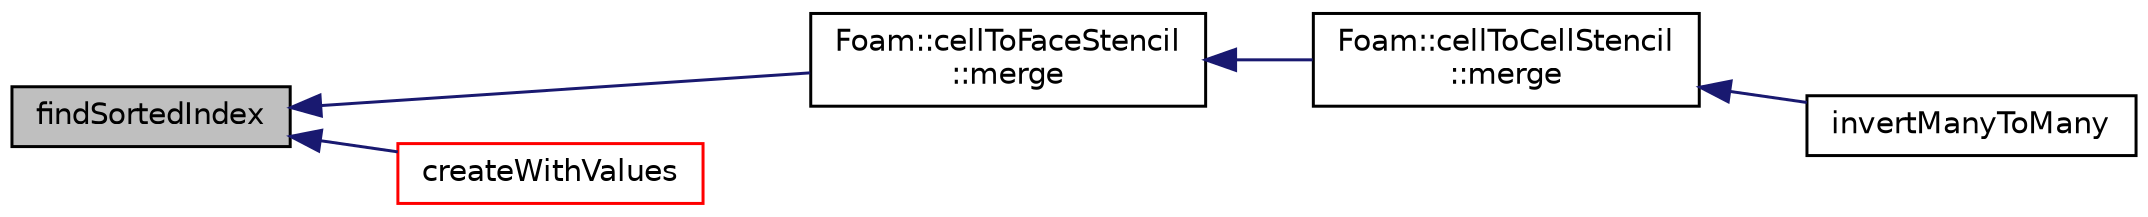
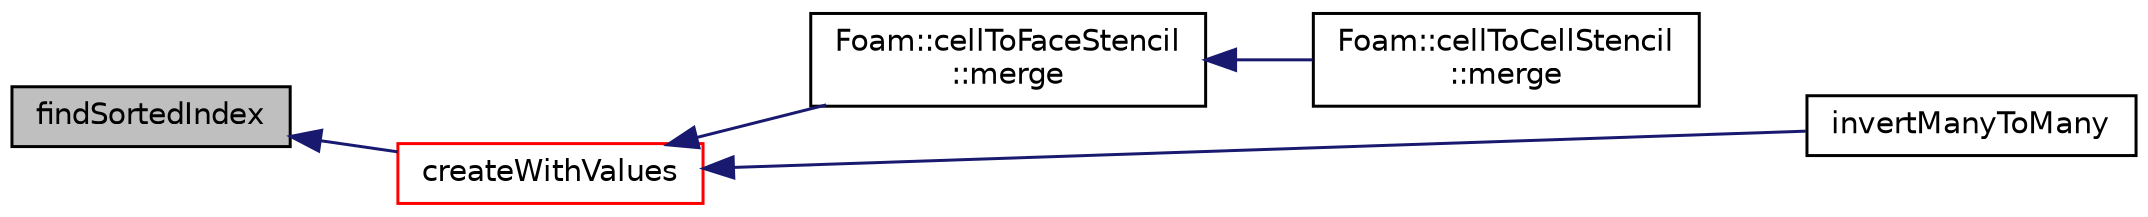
  digraph {
    rankdir=LR
    node [color=black fontname=Helvetica fontsize=10 shape=record]
    edge [color=midnightblue dir=back fontname=Helvetica fontsize=10 labelfontname=Helvetica labelfontsize=10 style=solid]
    n1 [fillcolor=grey75 fontcolor=black height=0.2 label=findSortedIndex style=filled width=0.4]
    n2 [color=red height=0.2 label=createWithValues width=0.4]
    n3 [height=0.2 label="Foam::cellToFaceStencil\l::merge" width=0.4]
    n4 [height=0.2 label=invertManyToMany width=0.4]
    n5 [height=0.2 label="Foam::cellToCellStencil\l::merge" width=0.4]
    n1 -> n2
-   n1 -> n3
-   n5 -> n4
+   n2 -> n3
+   n2 -> n4
    n3 -> n5
  }
